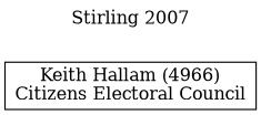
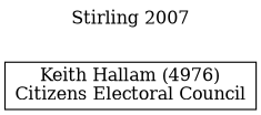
  digraph {
    label="Stirling 2007"
    labelloc=t
    mclimit=10
-   n1 [label="Keith Hallam (4966)\nCitizens Electoral Council" shape=box]
+   n1 [label="Keith Hallam (4976)\nCitizens Electoral Council" shape=box]
  }
